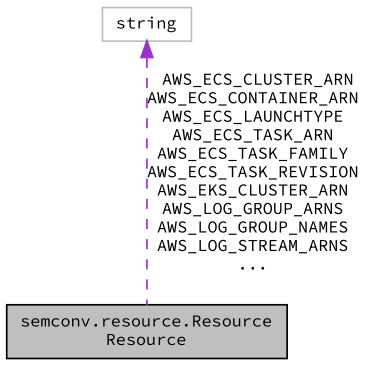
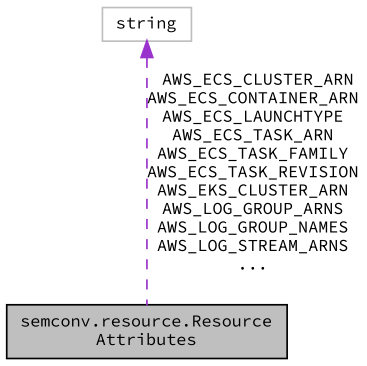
  digraph {
    fontname="Source Code Pro"
    node [fontname="Source Code Pro" fontsize=10 shape=record style=filled]
-   n1 [color=black fillcolor=grey75 fontcolor=black height=0.2 label="semconv.resource.Resource\lResource" width=0.4]
+   n1 [color=black fillcolor=grey75 fontcolor=black height=0.2 label="semconv.resource.Resource\lAttributes" width=0.4]
    n2 [color=grey75 fillcolor=white height=0.2 label=string width=0.4]
    n2 -> n1 [color=darkorchid3 dir=back fontname="Source Code Pro" fontsize=10 label=" AWS_ECS_CLUSTER_ARN\nAWS_ECS_CONTAINER_ARN\nAWS_ECS_LAUNCHTYPE\nAWS_ECS_TASK_ARN\nAWS_ECS_TASK_FAMILY\nAWS_ECS_TASK_REVISION\nAWS_EKS_CLUSTER_ARN\nAWS_LOG_GROUP_ARNS\nAWS_LOG_GROUP_NAMES\nAWS_LOG_STREAM_ARNS\n..." labelfontname=Helvetica labelfontsize=10 style=dashed]
  }
